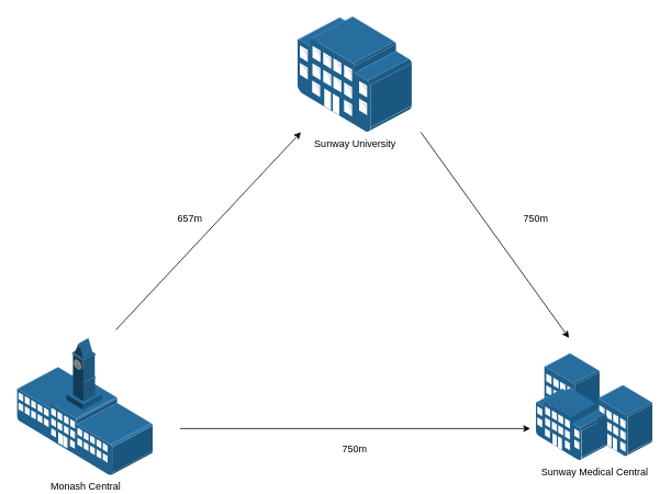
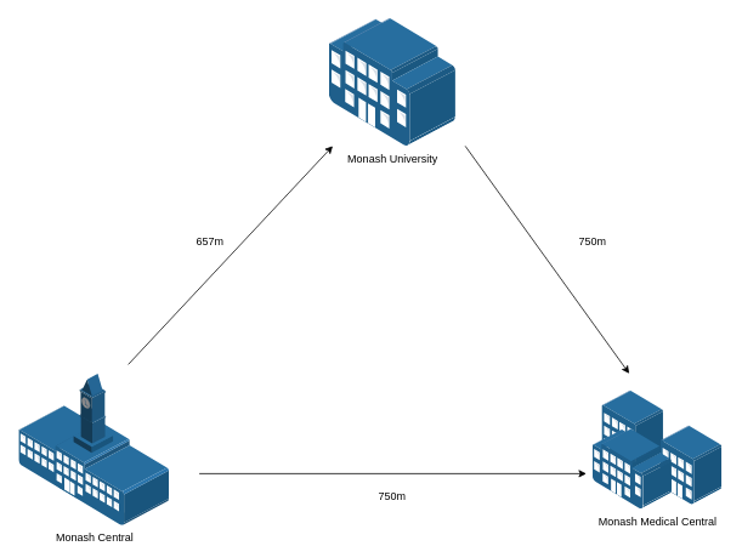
  <mxCell id="0" />
  <mxCell id="1" parent="0" />
- <mxCell id="2" value="Sunway University" style="points=[];aspect=fixed;html=1;align=center;shadow=0;dashed=0;image;image=img/lib/allied_telesis/buildings/Large_Building.svg;" vertex="1" parent="1"><mxGeometry x="360" y="20" width="140" height="140" as="geometry" /></mxCell>
- <mxCell id="3" value="Sunway Medical Central&lt;br&gt;" style="points=[];aspect=fixed;html=1;align=center;shadow=0;dashed=0;image;image=img/lib/allied_telesis/buildings/Building_Cluster.svg;" vertex="1" parent="1"><mxGeometry x="650" y="428.9" width="141.95" height="130" as="geometry" /></mxCell>
+ <mxCell id="2" value="Monash University" style="points=[];aspect=fixed;html=1;align=center;shadow=0;dashed=0;image;image=img/lib/allied_telesis/buildings/Large_Building.svg;" vertex="1" parent="1"><mxGeometry x="360" y="20" width="140" height="140" as="geometry" /></mxCell>
+ <mxCell id="3" value="Monash Medical Central&lt;br&gt;" style="points=[];aspect=fixed;html=1;align=center;shadow=0;dashed=0;image;image=img/lib/allied_telesis/buildings/Building_Cluster.svg;" vertex="1" parent="1"><mxGeometry x="650" y="428.9" width="141.95" height="130" as="geometry" /></mxCell>
  <mxCell id="4" value="Monash Central" style="points=[];aspect=fixed;html=1;align=center;shadow=0;dashed=0;image;image=img/lib/allied_telesis/buildings/School_Building.svg;" vertex="1" parent="1"><mxGeometry x="20" y="410.5" width="165" height="166.8" as="geometry" /></mxCell>
  <mxCell id="5" value="" style="edgeStyle=none;orthogonalLoop=1;jettySize=auto;html=1;rounded=0;" edge="1" parent="1" target="2"><mxGeometry width="80" relative="1" as="geometry"><mxPoint x="140" y="400" as="sourcePoint" /><mxPoint x="530" y="440" as="targetPoint" /><Array as="points" /></mxGeometry></mxCell>
  <mxCell id="6" value="657m" style="text;html=1;strokeColor=none;fillColor=none;align=center;verticalAlign=middle;whiteSpace=wrap;rounded=0;" vertex="1" parent="1"><mxGeometry x="200" y="250" width="60" height="30" as="geometry" /></mxCell>
  <mxCell id="7" value="" style="edgeStyle=none;orthogonalLoop=1;jettySize=auto;html=1;rounded=0;" edge="1" parent="1"><mxGeometry width="80" relative="1" as="geometry"><mxPoint x="510" y="160" as="sourcePoint" /><mxPoint x="690" y="410" as="targetPoint" /><Array as="points" /></mxGeometry></mxCell>
  <mxCell id="8" value="750m" style="text;html=1;strokeColor=none;fillColor=none;align=center;verticalAlign=middle;whiteSpace=wrap;rounded=0;" vertex="1" parent="1"><mxGeometry x="620" y="250" width="60" height="30" as="geometry" /></mxCell>
  <mxCell id="9" value="" style="edgeStyle=none;orthogonalLoop=1;jettySize=auto;html=1;rounded=0;" edge="1" parent="1"><mxGeometry width="80" relative="1" as="geometry"><mxPoint x="218" y="520" as="sourcePoint" /><mxPoint x="643" y="520" as="targetPoint" /><Array as="points" /></mxGeometry></mxCell>
  <mxCell id="10" value="750m" style="text;html=1;strokeColor=none;fillColor=none;align=center;verticalAlign=middle;whiteSpace=wrap;rounded=0;" vertex="1" parent="1"><mxGeometry x="400" y="530" width="60" height="30" as="geometry" /></mxCell>
